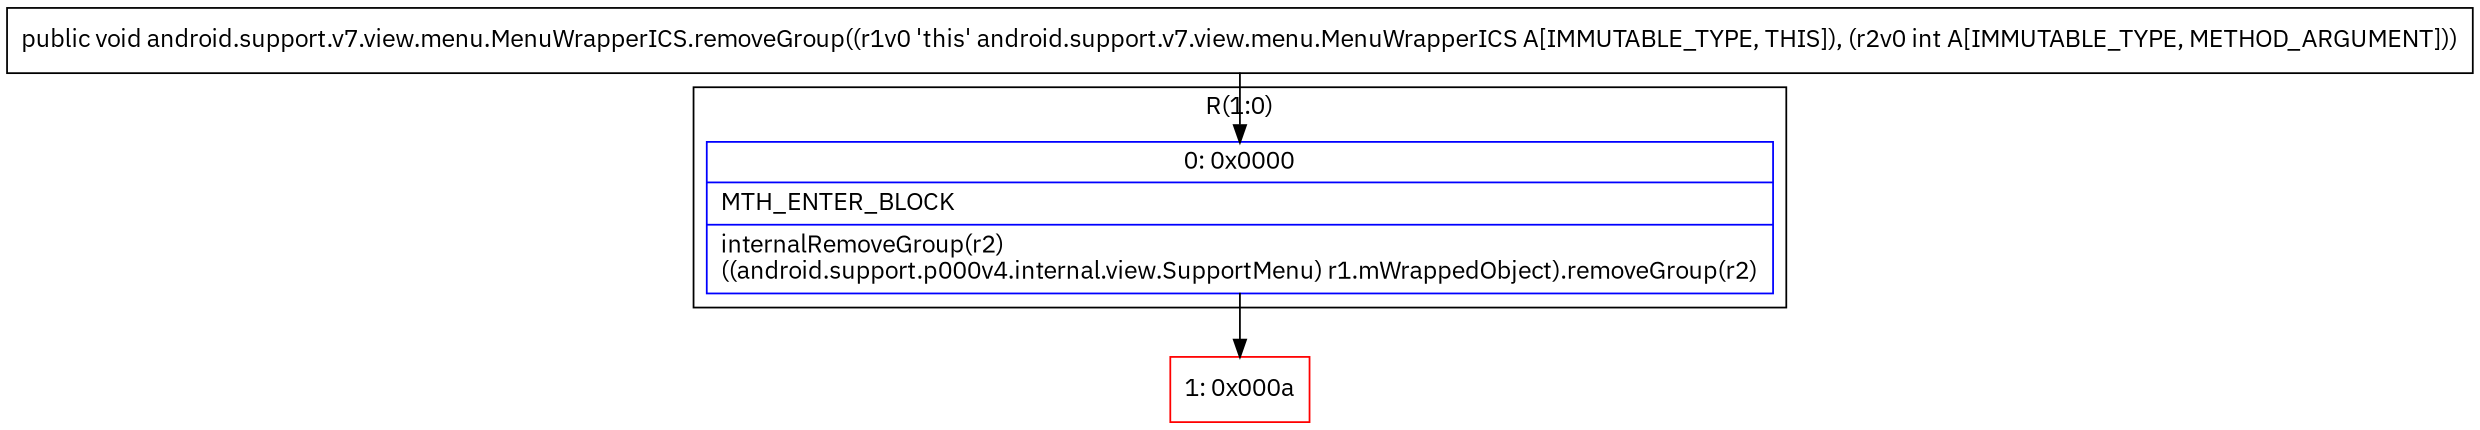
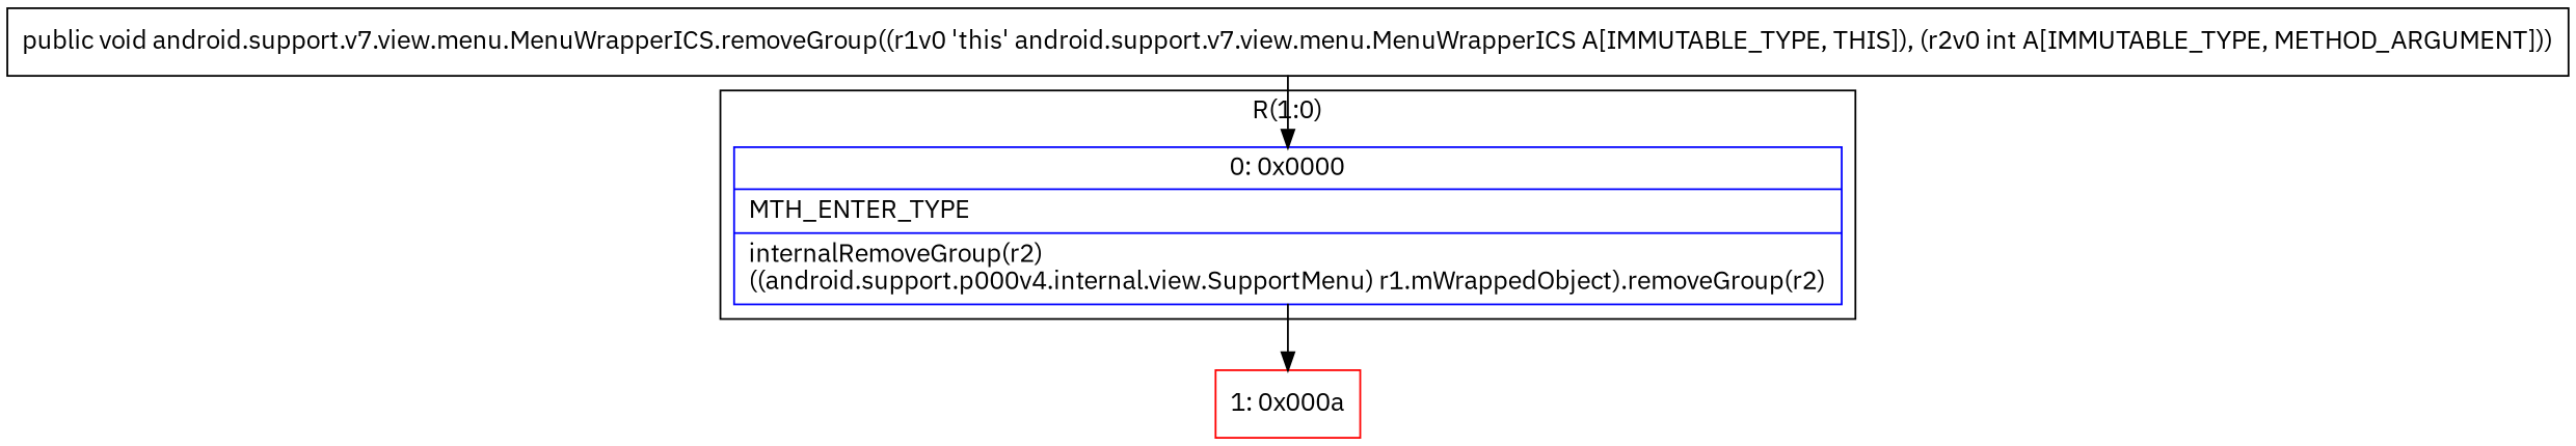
  digraph {
    fontname="IBM Plex Sans"
    node [shape=record fontname="IBM Plex Sans"]
    edge [fontname="IBM Plex Sans"]
-   n1 [color=blue label="{0\:\ 0x0000|MTH_ENTER_BLOCK\l|internalRemoveGroup(r2)\l((android.support.p000v4.internal.view.SupportMenu) r1.mWrappedObject).removeGroup(r2)\l}"]
+   n1 [color=blue label="{0\:\ 0x0000|MTH_ENTER_TYPE\l|internalRemoveGroup(r2)\l((android.support.p000v4.internal.view.SupportMenu) r1.mWrappedObject).removeGroup(r2)\l}"]
    n2 [color=red label="{1\:\ 0x000a}"]
    n3 [label="{public void android.support.v7.view.menu.MenuWrapperICS.removeGroup((r1v0 'this' android.support.v7.view.menu.MenuWrapperICS A[IMMUTABLE_TYPE, THIS]), (r2v0 int A[IMMUTABLE_TYPE, METHOD_ARGUMENT])) }"]
    subgraph cluster_1 {
      label="R(1:0)"
      n1
    }
    n1 -> n2
    n3 -> n1
  }
